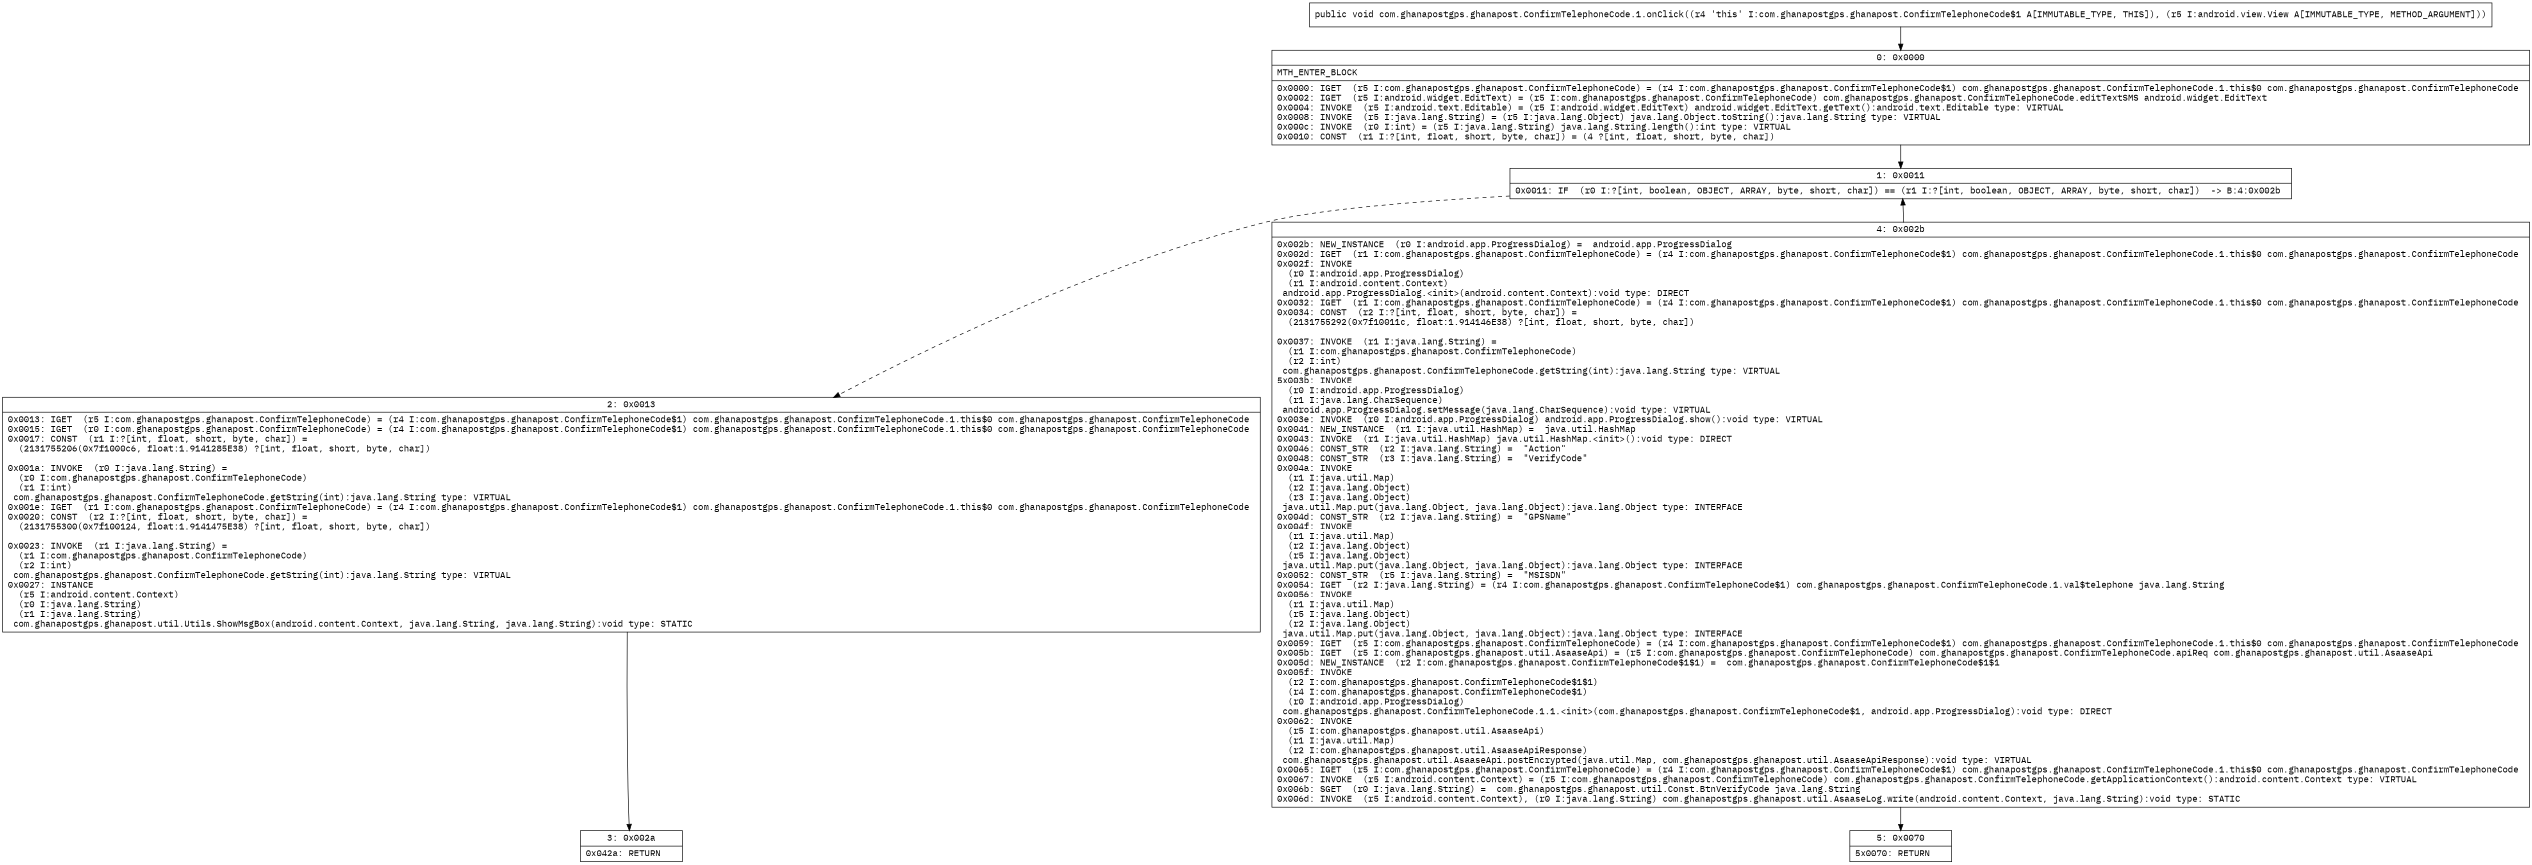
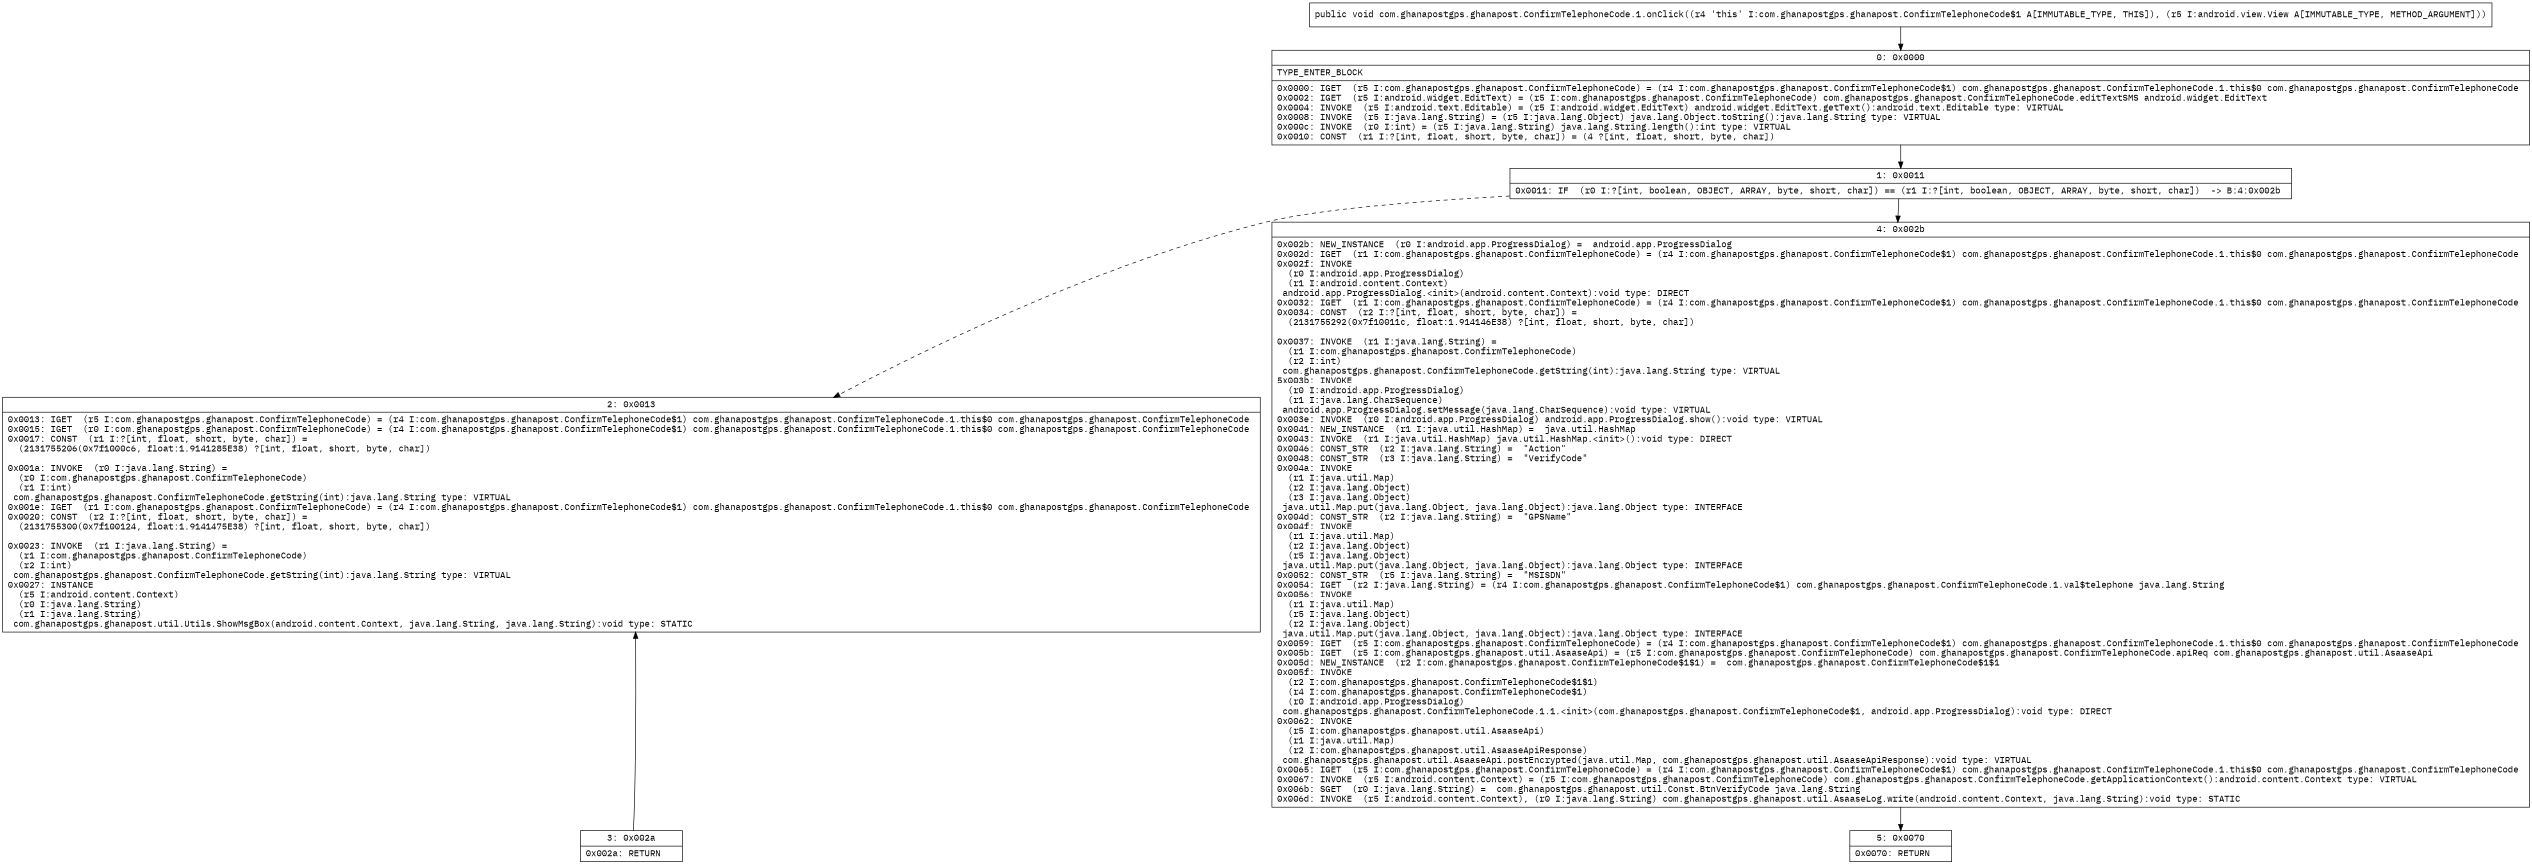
  digraph {
    fontname="IBM Plex Mono"
    node [fontname="IBM Plex Mono" shape=record]
    edge [fontname="IBM Plex Mono"]
-   n1 [label="{0\:\ 0x0000|MTH_ENTER_BLOCK\l|0x0000: IGET  (r5 I:com.ghanapostgps.ghanapost.ConfirmTelephoneCode) = (r4 I:com.ghanapostgps.ghanapost.ConfirmTelephoneCode$1) com.ghanapostgps.ghanapost.ConfirmTelephoneCode.1.this$0 com.ghanapostgps.ghanapost.ConfirmTelephoneCode \l0x0002: IGET  (r5 I:android.widget.EditText) = (r5 I:com.ghanapostgps.ghanapost.ConfirmTelephoneCode) com.ghanapostgps.ghanapost.ConfirmTelephoneCode.editTextSMS android.widget.EditText \l0x0004: INVOKE  (r5 I:android.text.Editable) = (r5 I:android.widget.EditText) android.widget.EditText.getText():android.text.Editable type: VIRTUAL \l0x0008: INVOKE  (r5 I:java.lang.String) = (r5 I:java.lang.Object) java.lang.Object.toString():java.lang.String type: VIRTUAL \l0x000c: INVOKE  (r0 I:int) = (r5 I:java.lang.String) java.lang.String.length():int type: VIRTUAL \l0x0010: CONST  (r1 I:?[int, float, short, byte, char]) = (4 ?[int, float, short, byte, char]) \l}"]
+   n1 [label="{0\:\ 0x0000|TYPE_ENTER_BLOCK\l|0x0000: IGET  (r5 I:com.ghanapostgps.ghanapost.ConfirmTelephoneCode) = (r4 I:com.ghanapostgps.ghanapost.ConfirmTelephoneCode$1) com.ghanapostgps.ghanapost.ConfirmTelephoneCode.1.this$0 com.ghanapostgps.ghanapost.ConfirmTelephoneCode \l0x0002: IGET  (r5 I:android.widget.EditText) = (r5 I:com.ghanapostgps.ghanapost.ConfirmTelephoneCode) com.ghanapostgps.ghanapost.ConfirmTelephoneCode.editTextSMS android.widget.EditText \l0x0004: INVOKE  (r5 I:android.text.Editable) = (r5 I:android.widget.EditText) android.widget.EditText.getText():android.text.Editable type: VIRTUAL \l0x0008: INVOKE  (r5 I:java.lang.String) = (r5 I:java.lang.Object) java.lang.Object.toString():java.lang.String type: VIRTUAL \l0x000c: INVOKE  (r0 I:int) = (r5 I:java.lang.String) java.lang.String.length():int type: VIRTUAL \l0x0010: CONST  (r1 I:?[int, float, short, byte, char]) = (4 ?[int, float, short, byte, char]) \l}"]
    n2 [label="{1\:\ 0x0011|0x0011: IF  (r0 I:?[int, boolean, OBJECT, ARRAY, byte, short, char]) == (r1 I:?[int, boolean, OBJECT, ARRAY, byte, short, char])  \-\> B:4:0x002b \l}"]
    n3 [label="{2\:\ 0x0013|0x0013: IGET  (r5 I:com.ghanapostgps.ghanapost.ConfirmTelephoneCode) = (r4 I:com.ghanapostgps.ghanapost.ConfirmTelephoneCode$1) com.ghanapostgps.ghanapost.ConfirmTelephoneCode.1.this$0 com.ghanapostgps.ghanapost.ConfirmTelephoneCode \l0x0015: IGET  (r0 I:com.ghanapostgps.ghanapost.ConfirmTelephoneCode) = (r4 I:com.ghanapostgps.ghanapost.ConfirmTelephoneCode$1) com.ghanapostgps.ghanapost.ConfirmTelephoneCode.1.this$0 com.ghanapostgps.ghanapost.ConfirmTelephoneCode \l0x0017: CONST  (r1 I:?[int, float, short, byte, char]) = \l  (2131755206(0x7f1000c6, float:1.9141285E38) ?[int, float, short, byte, char])\l \l0x001a: INVOKE  (r0 I:java.lang.String) = \l  (r0 I:com.ghanapostgps.ghanapost.ConfirmTelephoneCode)\l  (r1 I:int)\l com.ghanapostgps.ghanapost.ConfirmTelephoneCode.getString(int):java.lang.String type: VIRTUAL \l0x001e: IGET  (r1 I:com.ghanapostgps.ghanapost.ConfirmTelephoneCode) = (r4 I:com.ghanapostgps.ghanapost.ConfirmTelephoneCode$1) com.ghanapostgps.ghanapost.ConfirmTelephoneCode.1.this$0 com.ghanapostgps.ghanapost.ConfirmTelephoneCode \l0x0020: CONST  (r2 I:?[int, float, short, byte, char]) = \l  (2131755300(0x7f100124, float:1.9141475E38) ?[int, float, short, byte, char])\l \l0x0023: INVOKE  (r1 I:java.lang.String) = \l  (r1 I:com.ghanapostgps.ghanapost.ConfirmTelephoneCode)\l  (r2 I:int)\l com.ghanapostgps.ghanapost.ConfirmTelephoneCode.getString(int):java.lang.String type: VIRTUAL \l0x0027: INSTANCE  \l  (r5 I:android.content.Context)\l  (r0 I:java.lang.String)\l  (r1 I:java.lang.String)\l com.ghanapostgps.ghanapost.util.Utils.ShowMsgBox(android.content.Context, java.lang.String, java.lang.String):void type: STATIC \l}"]
    n4 [label="{4\:\ 0x002b|0x002b: NEW_INSTANCE  (r0 I:android.app.ProgressDialog) =  android.app.ProgressDialog \l0x002d: IGET  (r1 I:com.ghanapostgps.ghanapost.ConfirmTelephoneCode) = (r4 I:com.ghanapostgps.ghanapost.ConfirmTelephoneCode$1) com.ghanapostgps.ghanapost.ConfirmTelephoneCode.1.this$0 com.ghanapostgps.ghanapost.ConfirmTelephoneCode \l0x002f: INVOKE  \l  (r0 I:android.app.ProgressDialog)\l  (r1 I:android.content.Context)\l android.app.ProgressDialog.\<init\>(android.content.Context):void type: DIRECT \l0x0032: IGET  (r1 I:com.ghanapostgps.ghanapost.ConfirmTelephoneCode) = (r4 I:com.ghanapostgps.ghanapost.ConfirmTelephoneCode$1) com.ghanapostgps.ghanapost.ConfirmTelephoneCode.1.this$0 com.ghanapostgps.ghanapost.ConfirmTelephoneCode \l0x0034: CONST  (r2 I:?[int, float, short, byte, char]) = \l  (2131755292(0x7f10011c, float:1.914146E38) ?[int, float, short, byte, char])\l \l0x0037: INVOKE  (r1 I:java.lang.String) = \l  (r1 I:com.ghanapostgps.ghanapost.ConfirmTelephoneCode)\l  (r2 I:int)\l com.ghanapostgps.ghanapost.ConfirmTelephoneCode.getString(int):java.lang.String type: VIRTUAL \l5x003b: INVOKE  \l  (r0 I:android.app.ProgressDialog)\l  (r1 I:java.lang.CharSequence)\l android.app.ProgressDialog.setMessage(java.lang.CharSequence):void type: VIRTUAL \l0x003e: INVOKE  (r0 I:android.app.ProgressDialog) android.app.ProgressDialog.show():void type: VIRTUAL \l0x0041: NEW_INSTANCE  (r1 I:java.util.HashMap) =  java.util.HashMap \l0x0043: INVOKE  (r1 I:java.util.HashMap) java.util.HashMap.\<init\>():void type: DIRECT \l0x0046: CONST_STR  (r2 I:java.lang.String) =  \"Action\" \l0x0048: CONST_STR  (r3 I:java.lang.String) =  \"VerifyCode\" \l0x004a: INVOKE  \l  (r1 I:java.util.Map)\l  (r2 I:java.lang.Object)\l  (r3 I:java.lang.Object)\l java.util.Map.put(java.lang.Object, java.lang.Object):java.lang.Object type: INTERFACE \l0x004d: CONST_STR  (r2 I:java.lang.String) =  \"GPSName\" \l0x004f: INVOKE  \l  (r1 I:java.util.Map)\l  (r2 I:java.lang.Object)\l  (r5 I:java.lang.Object)\l java.util.Map.put(java.lang.Object, java.lang.Object):java.lang.Object type: INTERFACE \l0x0052: CONST_STR  (r5 I:java.lang.String) =  \"MSISDN\" \l0x0054: IGET  (r2 I:java.lang.String) = (r4 I:com.ghanapostgps.ghanapost.ConfirmTelephoneCode$1) com.ghanapostgps.ghanapost.ConfirmTelephoneCode.1.val$telephone java.lang.String \l0x0056: INVOKE  \l  (r1 I:java.util.Map)\l  (r5 I:java.lang.Object)\l  (r2 I:java.lang.Object)\l java.util.Map.put(java.lang.Object, java.lang.Object):java.lang.Object type: INTERFACE \l0x0059: IGET  (r5 I:com.ghanapostgps.ghanapost.ConfirmTelephoneCode) = (r4 I:com.ghanapostgps.ghanapost.ConfirmTelephoneCode$1) com.ghanapostgps.ghanapost.ConfirmTelephoneCode.1.this$0 com.ghanapostgps.ghanapost.ConfirmTelephoneCode \l0x005b: IGET  (r5 I:com.ghanapostgps.ghanapost.util.AsaaseApi) = (r5 I:com.ghanapostgps.ghanapost.ConfirmTelephoneCode) com.ghanapostgps.ghanapost.ConfirmTelephoneCode.apiReq com.ghanapostgps.ghanapost.util.AsaaseApi \l0x005d: NEW_INSTANCE  (r2 I:com.ghanapostgps.ghanapost.ConfirmTelephoneCode$1$1) =  com.ghanapostgps.ghanapost.ConfirmTelephoneCode$1$1 \l0x005f: INVOKE  \l  (r2 I:com.ghanapostgps.ghanapost.ConfirmTelephoneCode$1$1)\l  (r4 I:com.ghanapostgps.ghanapost.ConfirmTelephoneCode$1)\l  (r0 I:android.app.ProgressDialog)\l com.ghanapostgps.ghanapost.ConfirmTelephoneCode.1.1.\<init\>(com.ghanapostgps.ghanapost.ConfirmTelephoneCode$1, android.app.ProgressDialog):void type: DIRECT \l0x0062: INVOKE  \l  (r5 I:com.ghanapostgps.ghanapost.util.AsaaseApi)\l  (r1 I:java.util.Map)\l  (r2 I:com.ghanapostgps.ghanapost.util.AsaaseApiResponse)\l com.ghanapostgps.ghanapost.util.AsaaseApi.postEncrypted(java.util.Map, com.ghanapostgps.ghanapost.util.AsaaseApiResponse):void type: VIRTUAL \l0x0065: IGET  (r5 I:com.ghanapostgps.ghanapost.ConfirmTelephoneCode) = (r4 I:com.ghanapostgps.ghanapost.ConfirmTelephoneCode$1) com.ghanapostgps.ghanapost.ConfirmTelephoneCode.1.this$0 com.ghanapostgps.ghanapost.ConfirmTelephoneCode \l0x0067: INVOKE  (r5 I:android.content.Context) = (r5 I:com.ghanapostgps.ghanapost.ConfirmTelephoneCode) com.ghanapostgps.ghanapost.ConfirmTelephoneCode.getApplicationContext():android.content.Context type: VIRTUAL \l0x006b: SGET  (r0 I:java.lang.String) =  com.ghanapostgps.ghanapost.util.Const.BtnVerifyCode java.lang.String \l0x006d: INVOKE  (r5 I:android.content.Context), (r0 I:java.lang.String) com.ghanapostgps.ghanapost.util.AsaaseLog.write(android.content.Context, java.lang.String):void type: STATIC \l}"]
-   n5 [label="{3\:\ 0x002a|0x042a: RETURN   \l}"]
-   n6 [label="{5\:\ 0x0070|5x0070: RETURN   \l}"]
+   n5 [label="{3\:\ 0x002a|0x002a: RETURN   \l}"]
+   n6 [label="{5\:\ 0x0070|0x0070: RETURN   \l}"]
    n7 [label="{public void com.ghanapostgps.ghanapost.ConfirmTelephoneCode.1.onClick((r4 'this' I:com.ghanapostgps.ghanapost.ConfirmTelephoneCode$1 A[IMMUTABLE_TYPE, THIS]), (r5 I:android.view.View A[IMMUTABLE_TYPE, METHOD_ARGUMENT])) }"]
    n1 -> n2
    n2 -> n3 [style=dashed]
-   n4 -> n2
-   n3 -> n5
+   n2 -> n4
+   n5 -> n3
    n4 -> n6
    n7 -> n1
  }
